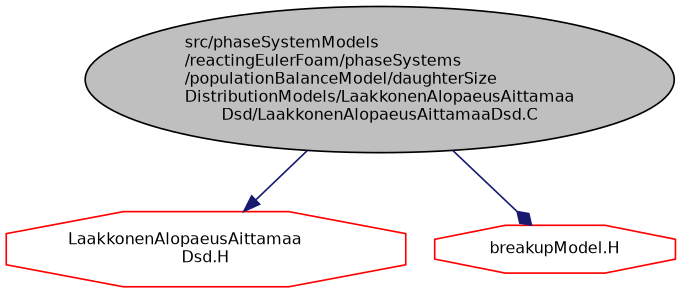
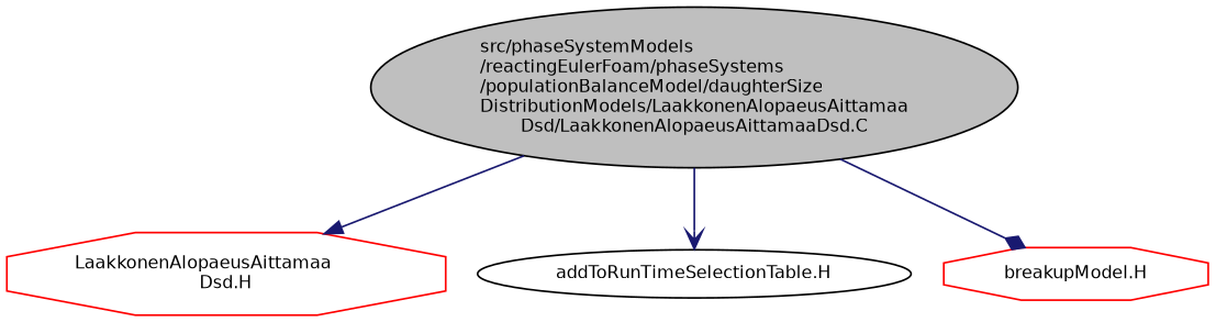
  digraph {
    fontname="DejaVu Sans"
    node [color=black fontname="DejaVu Sans" fontsize=10 shape=ellipse]
    edge [color=midnightblue fontname="DejaVu Sans" fontsize=10 labelfontname=Helvetica labelfontsize=10 style=solid]
    n1 [fillcolor=grey75 fontcolor=black height=0.2 label="src/phaseSystemModels\l/reactingEulerFoam/phaseSystems\l/populationBalanceModel/daughterSize\lDistributionModels/LaakkonenAlopaeusAittamaa\lDsd/LaakkonenAlopaeusAittamaaDsd.C" style=filled width=0.4]
    n2 [color=red height=0.2 label="LaakkonenAlopaeusAittamaa\lDsd.H" shape=octagon width=0.4]
+   n3 [height=0.2 label="addToRunTimeSelectionTable.H" width=0.4]
    n4 [color=red height=0.2 label="breakupModel.H" shape=octagon width=0.4]
    n1 -> n2 [arrowhead=normal]
+   n1 -> n3 [arrowhead=vee]
    n1 -> n4 [arrowhead=diamond]
  }
